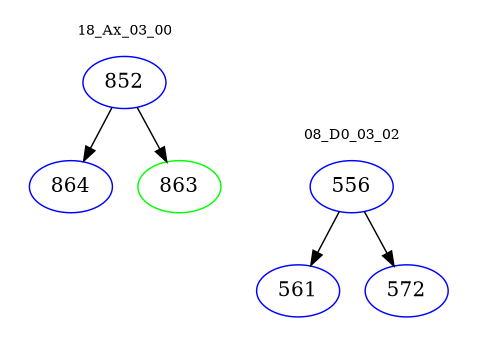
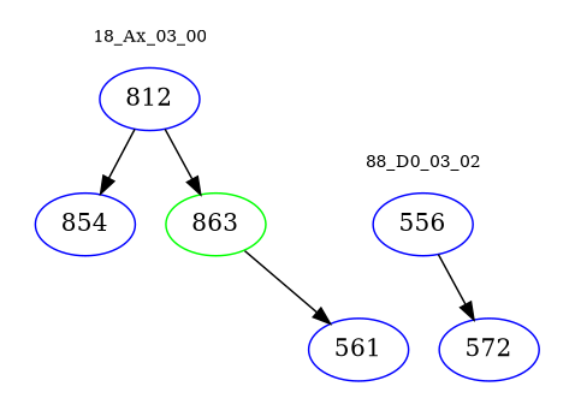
  digraph {
    node [color=blue]
    edge [color=black]
-   n1 [label=852]
-   n2 [label=864]
+   n1 [label=812]
+   n2 [label=854]
    n3 [color=green label=863]
    n4 [label=556]
    n5 [label=561]
    n6 [label=572]
    subgraph cluster_1 {
      color=white
      fontsize=10
      label="18_Ax_03_00"
      n1
      n2
      n3
    }
    subgraph cluster_2 {
      color=white
      fontsize=10
-     label="08_D0_03_02"
+     label="88_D0_03_02"
      n4
      n5
      n6
    }
    n1 -> n2
    n1 -> n3
-   n4 -> n5
+   n3 -> n5
    n4 -> n6
  }
